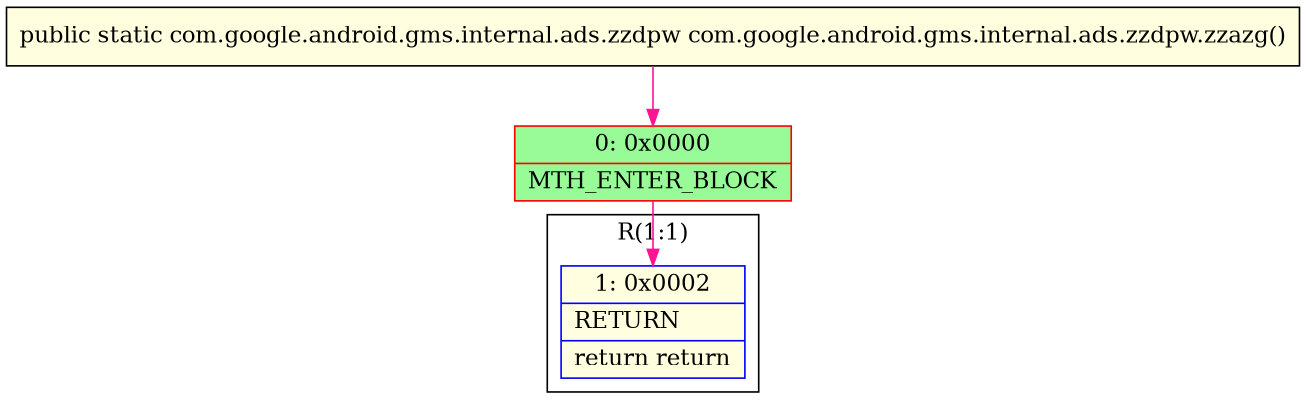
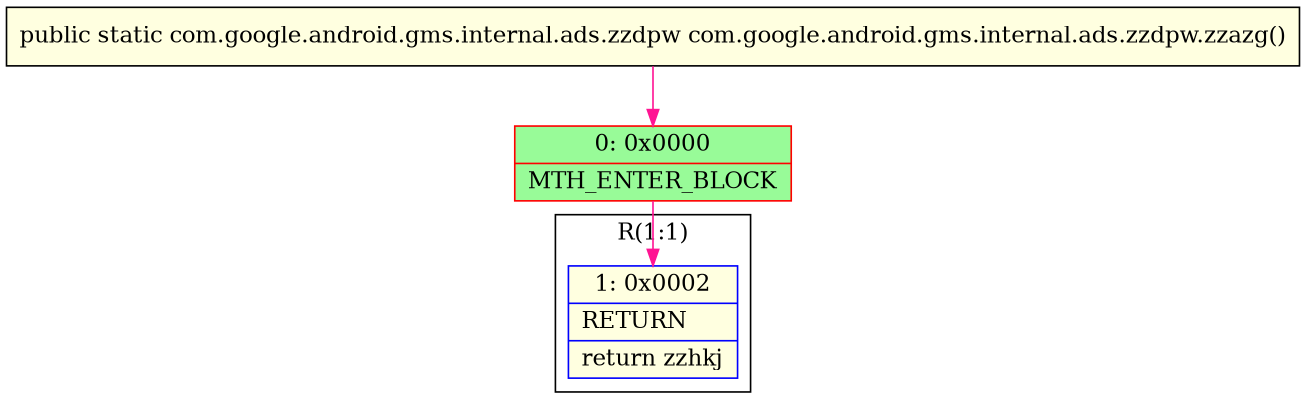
  digraph {
    node [shape=record style=filled fillcolor=lightyellow]
    edge [color=deeppink]
-   n1 [color=blue label="{1\:\ 0x0002|RETURN\l|return return\l}"]
+   n1 [color=blue label="{1\:\ 0x0002|RETURN\l|return zzhkj\l}"]
    n2 [color=red label="{0\:\ 0x0000|MTH_ENTER_BLOCK\l}" fillcolor=palegreen]
    n3 [label="{public static com.google.android.gms.internal.ads.zzdpw com.google.android.gms.internal.ads.zzdpw.zzazg() }"]
    subgraph cluster_1 {
      label="R(1:1)"
      n1
    }
    n2 -> n1
    n3 -> n2
  }
